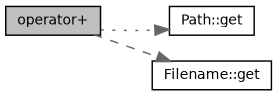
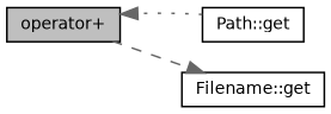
  digraph {
    rankdir=LR
    node [color=black fillcolor=white fontname=Helvetica fontsize=10 shape=record style=filled]
    edge [color=gray40 fontname=Helvetica fontsize=10 labelfontname=Helvetica labelfontsize=10]
    n1 [fillcolor=grey75 fontcolor=black height=0.2 label="operator+" width=0.4]
    n2 [height=0.2 label="Path::get" width=0.4]
    n3 [height=0.2 label="Filename::get" width=0.4]
-   n1 -> n2 [style=dotted]
+   n2 -> n1 [style=dotted]
    n1 -> n3 [style=dashed]
  }
